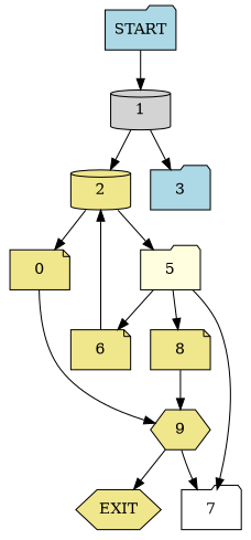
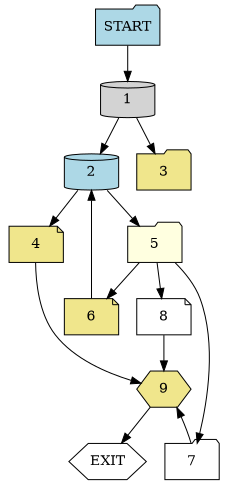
  digraph {
    node [fillcolor=khaki shape=folder style=filled]
    n1 [fillcolor=lightblue label=START]
    1 [fillcolor=lightgrey shape=cylinder]
-   2 [shape=cylinder]
-   3 [fillcolor=lightblue]
+   2 [fillcolor=lightblue shape=cylinder]
+   3
    6 [shape=note]
-   n6 [label=EXIT shape=hexagon]
-   4 [shape=note label=0]
+   n6 [fillcolor=white label=EXIT shape=hexagon]
+   4 [shape=note]
    5 [fillcolor=lightyellow]
    9 [shape=hexagon]
    7 [fillcolor=white]
-   8 [shape=note]
+   8 [fillcolor=white shape=note]
    n1 -> 1
    1 -> 2
    1 -> 3
    2 -> 4
    2 -> 5
    6 -> 2
    4 -> 9
    5 -> 6
    5 -> 7
    5 -> 8
    9 -> n6
-   9 -> 7
+   7 -> 9
    8 -> 9
  }
